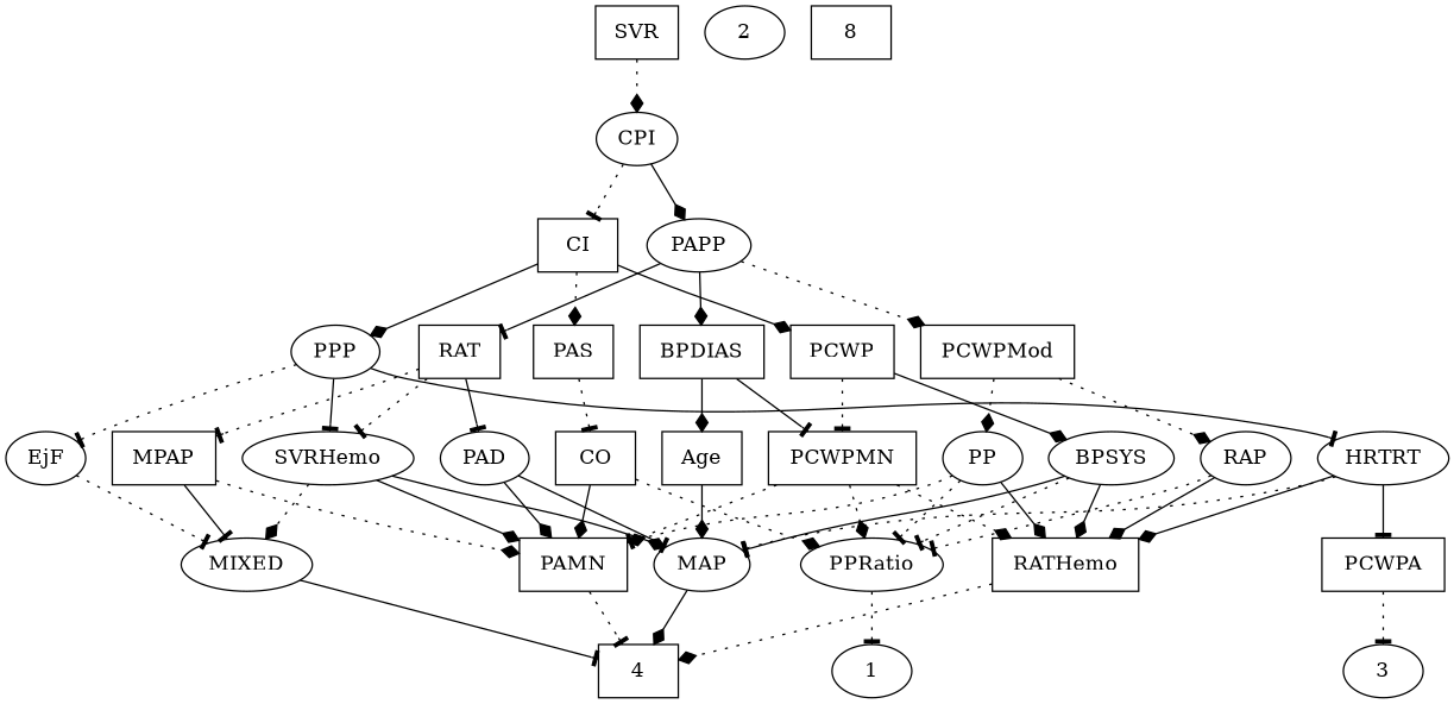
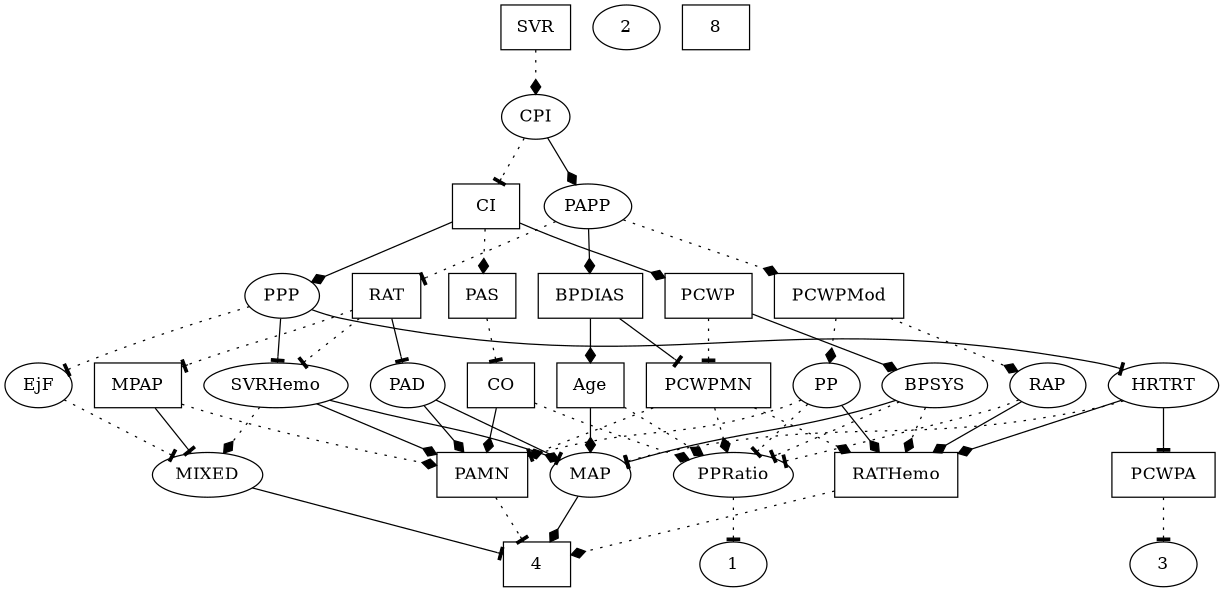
  strict digraph {
    node [shape=ellipse]
    edge [arrowhead=diamond style=dotted]
    1 [height=0.5 width=0.75]
    2 [height=0.5 width=0.75]
    3 [height=0.5 width=0.75]
    4 [height=0.5 shape=box width=0.75]
    n5 [height=0.5 label=8 shape=box width=0.75]
    Age [height=0.5 shape=box width=0.75]
    MAP [height=0.5 width=0.84854]
    PPRatio [height=0.5 width=1.1013]
    EjF [height=0.5 width=0.75]
    MIXED [height=0.5 width=1.1193]
    RAP [height=0.5 width=0.77632]
    RATHemo [height=0.5 shape=box width=1.3721]
    MPAP [height=0.5 shape=box width=0.97491]
    PAMN [height=0.5 shape=box width=1.011]
    BPSYS [height=0.5 width=1.0471]
    PAD [height=0.5 width=0.79437]
    CO [height=0.5 shape=box width=0.75]
    PAS [height=0.5 shape=box width=0.75]
    CPI [height=0.5 width=0.75]
    CI [height=0.5 shape=box width=0.75]
    PAPP [height=0.5 width=0.88464]
    PPP [height=0.5 width=0.75]
    PCWP [height=0.5 shape=box width=0.97491]
    RAT [height=0.5 shape=box width=0.75827]
    PCWPMod [height=0.5 shape=box width=1.4443]
    BPDIAS [height=0.5 shape=box width=1.1735]
    SVRHemo [height=0.5 width=1.3902]
    HRTRT [height=0.5 width=1.1013]
    PCWPMN [height=0.5 shape=box width=1.3902]
    PP [height=0.5 width=0.75]
    SVR [height=0.5 shape=box width=0.77632]
    PCWPA [height=0.5 shape=box width=1.1555]
    Age -> MAP [style=solid]
+   Age -> PPRatio
    MAP -> 4 [style=solid]
    PPRatio -> 1 [arrowhead=tee]
    EjF -> MIXED [arrowhead=tee]
    MIXED -> 4 [arrowhead=tee style=solid]
    RAP -> PPRatio [arrowhead=tee]
    RAP -> RATHemo [style=solid]
    RATHemo -> 4
    MPAP -> MIXED [arrowhead=tee style=solid]
    MPAP -> PAMN
    PAMN -> 4 [arrowhead=tee]
    BPSYS -> MAP [arrowhead=tee style=solid]
    BPSYS -> PPRatio [arrowhead=tee]
-   BPSYS -> RATHemo [style=solid]
+   BPSYS -> RATHemo
    PAD -> MAP [arrowhead=tee style=solid]
    PAD -> PAMN [style=solid]
    CO -> PPRatio
    CO -> PAMN [style=solid]
    PAS -> CO [arrowhead=tee]
    CPI -> CI [arrowhead=tee]
    CPI -> PAPP [style=solid]
    CI -> PAS
    CI -> PPP [style=solid]
    CI -> PCWP [style=solid]
-   PAPP -> RAT [arrowhead=tee style=solid]
+   PAPP -> RAT [arrowhead=tee]
    PAPP -> PCWPMod
    PAPP -> BPDIAS [style=solid]
    PPP -> EjF [arrowhead=tee]
    PPP -> SVRHemo [arrowhead=tee style=solid]
    PPP -> HRTRT [arrowhead=tee style=solid]
    PCWP -> BPSYS [style=solid]
    PCWP -> PCWPMN [arrowhead=tee]
    RAT -> MPAP [arrowhead=tee]
    RAT -> PAD [arrowhead=tee style=solid]
    RAT -> SVRHemo [arrowhead=tee]
    PCWPMod -> RAP
    PCWPMod -> PP
    BPDIAS -> Age [style=solid]
    BPDIAS -> PCWPMN [arrowhead=tee style=solid]
    SVRHemo -> MAP [style=solid]
    SVRHemo -> MIXED
    SVRHemo -> PAMN [style=solid]
    HRTRT -> MAP [arrowhead=tee]
    HRTRT -> RATHemo [style=solid]
    HRTRT -> PCWPA [arrowhead=tee style=solid]
    PCWPMN -> PPRatio
    PCWPMN -> RATHemo
    PCWPMN -> PAMN [arrowhead=tee]
    PP -> PPRatio [arrowhead=tee]
    PP -> RATHemo [style=solid]
    PP -> PAMN
    SVR -> CPI
    PCWPA -> 3 [arrowhead=tee]
  }
